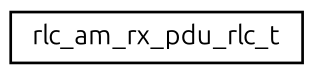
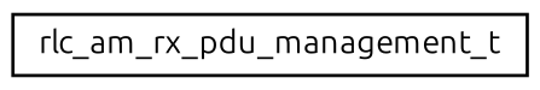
  digraph {
    rankdir=LR
    fontname=Ubuntu
-   n1 [color=black fillcolor=white fontname=Ubuntu fontsize=10 height=0.2 label=rlc_am_rx_pdu_rlc_t shape=record style=filled width=0.4]
+   n1 [color=black fillcolor=white fontname=Ubuntu fontsize=10 height=0.2 label=rlc_am_rx_pdu_management_t shape=record style=filled width=0.4]
  }
